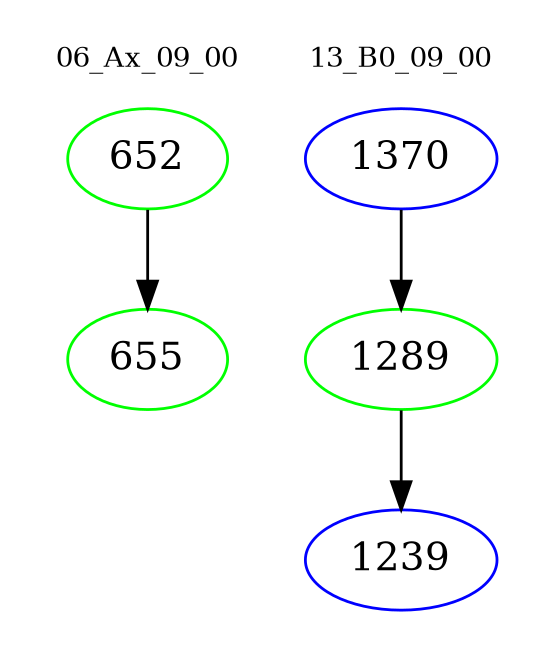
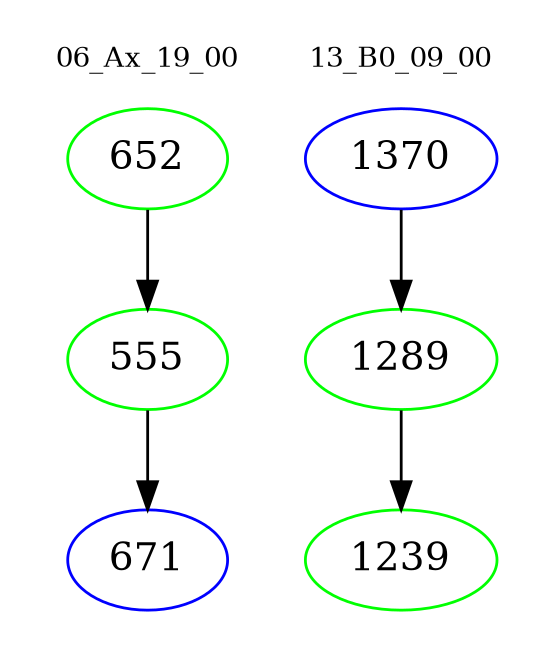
  digraph {
    node [color=green]
    edge [color=black]
-   n1 [label=655]
+   n1 [label=555]
    n2 [label=652]
+   n3 [color=blue label=671]
    n4 [label=1289]
    n5 [color=blue label=1370]
-   n6 [color=blue label=1239]
+   n6 [label=1239]
    subgraph cluster_1 {
      color=white
      fontsize=10
-     label="06_Ax_09_00"
+     label="06_Ax_19_00"
      n1
      n2
+     n3
    }
    subgraph cluster_2 {
      color=white
      fontsize=10
      label="13_B0_09_00"
      n4
      n5
      n6
    }
+   n1 -> n3
    n2 -> n1
    n4 -> n6
    n5 -> n4
  }
